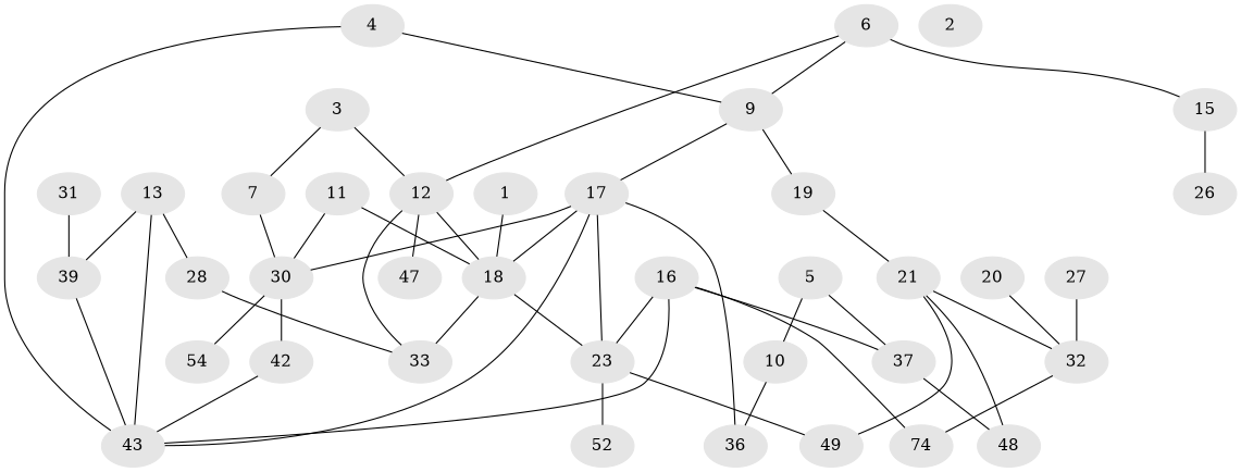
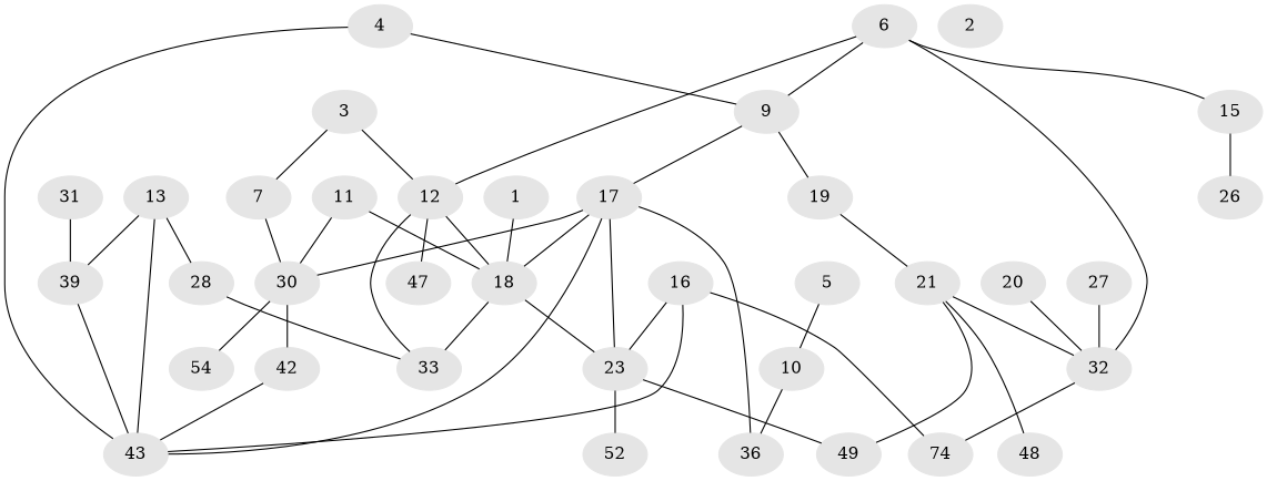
  graph {
    node [color=gray90 style=filled]
    18 [super="+29"]
    33
    23
    1
    2 [super="+8"]
    3 [super="+24"]
    7
    12 [super="+50"]
    30 [super="+55"]
    47
    9 [super="+14"]
    17
    19
    4
    43 [super="+53"]
    5 [super="+38"]
    10
-   37
    36
    48
    6 [super="+22"]
    15 [super="+57"]
    32 [super="+34"]
    26 [super="+41"]
    n25 [label=74]
    42
    54
    21 [super="+45"]
    11 [super="+40"]
    39
    28 [super="+56"]
    13
    16 [super="+51"]
    49
    52
    20 [super="+25"]
    27 [super="+46"]
    31
    18 -- 33 [weight=2]
    18 -- 23
    23 -- 49
    23 -- 52
    1 -- 18
    3 -- 7
    3 -- 12
    7 -- 30
    12 -- 18
    12 -- 33
    12 -- 47
    30 -- 42
    30 -- 54
    9 -- 17
    9 -- 19
    17 -- 18
    17 -- 23
    17 -- 30
    17 -- 43
    17 -- 36
    19 -- 21
    4 -- 9
    4 -- 43
    5 -- 10
-   5 -- 37
    10 -- 36
-   37 -- 48
    6 -- 12
    6 -- 9
    6 -- 15
+   6 -- 32
    15 -- 26
    32 -- n25
    42 -- 43
    21 -- 48
    21 -- 32
    21 -- 49
    11 -- 18
    11 -- 30
    39 -- 43
    28 -- 33
    13 -- 43 [weight=2]
    13 -- 39
    13 -- 28
    16 -- 23
    16 -- 43
-   16 -- 37
    16 -- n25
    20 -- 32
    27 -- 32
    31 -- 39
  }
